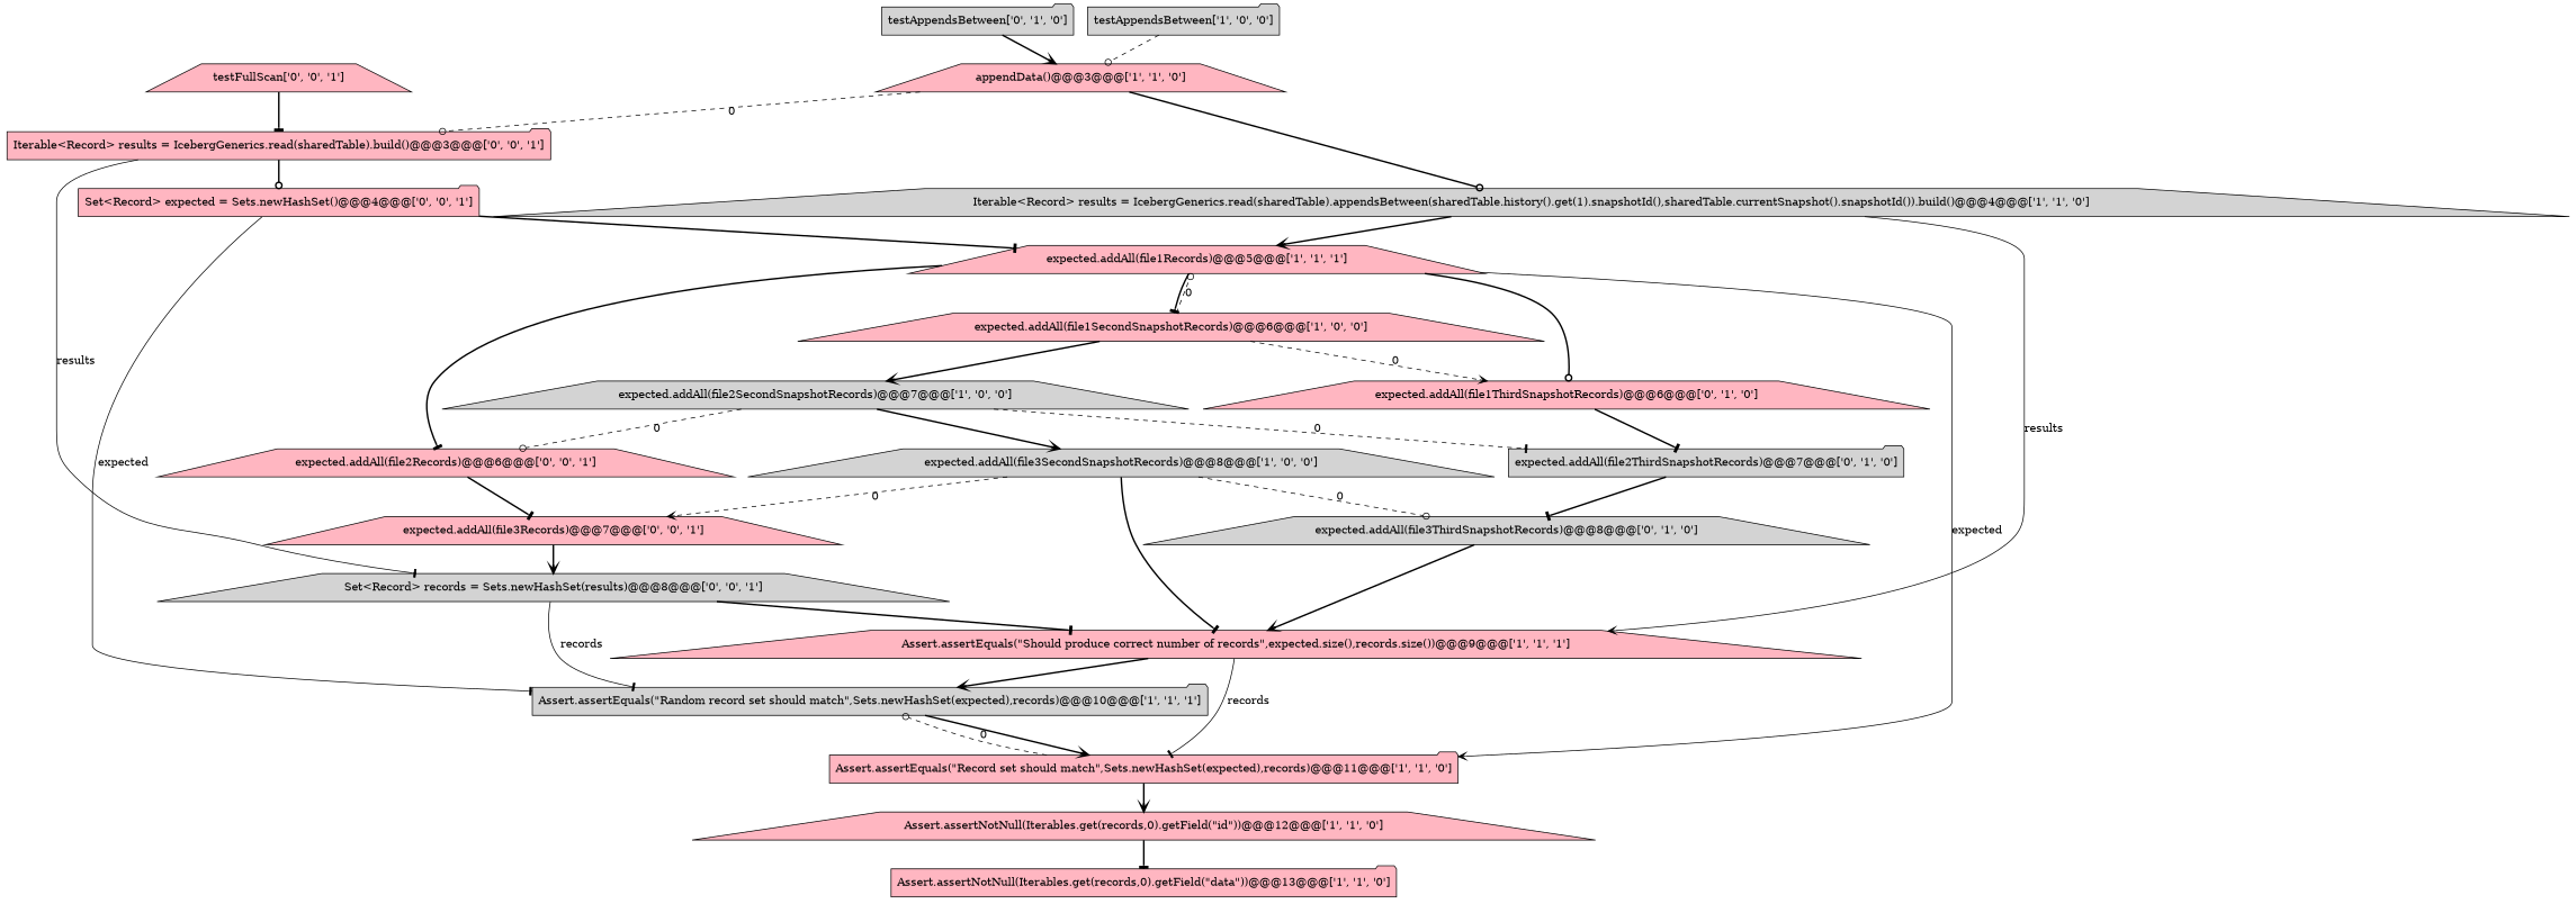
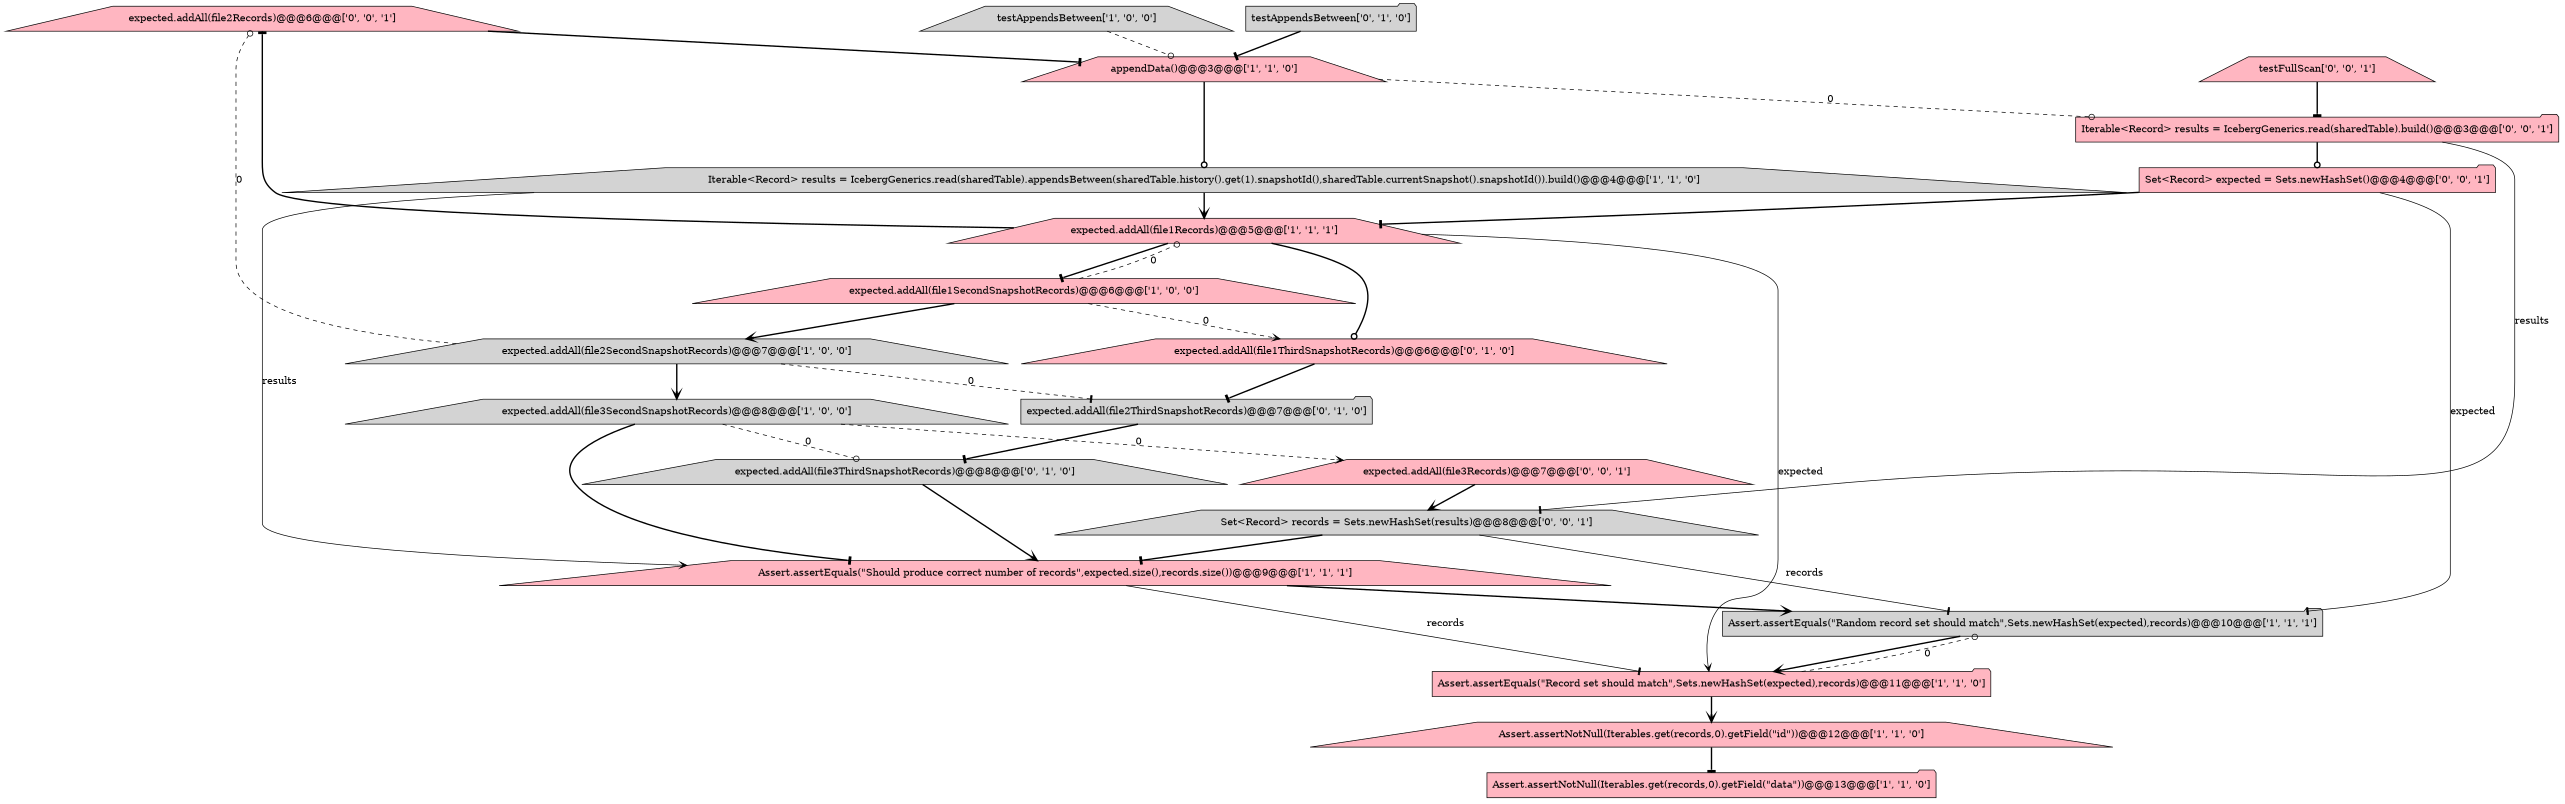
  digraph {
    node [fillcolor=lightpink shape=trapezium style=filled]
    edge [arrowhead=tee style=bold]
    n1 [label="expected.addAll(file2Records)@@@6@@@['0', '0', '1']"]
    n2 [label="expected.addAll(file3Records)@@@7@@@['0', '0', '1']"]
    n3 [fillcolor=lightgrey label="Set<Record> records = Sets.newHashSet(results)@@@8@@@['0', '0', '1']"]
    n4 [fillcolor=lightgrey label="Assert.assertEquals(\"Random record set should match\",Sets.newHashSet(expected),records)@@@10@@@['1', '1', '1']" shape=folder]
    n5 [label="Assert.assertEquals(\"Record set should match\",Sets.newHashSet(expected),records)@@@11@@@['1', '1', '0']" shape=folder]
    n6 [label="Assert.assertNotNull(Iterables.get(records,0).getField(\"id\"))@@@12@@@['1', '1', '0']"]
    n7 [label="testFullScan['0', '0', '1']"]
    n8 [label="Iterable<Record> results = IcebergGenerics.read(sharedTable).build()@@@3@@@['0', '0', '1']" shape=folder]
    n9 [label="Set<Record> expected = Sets.newHashSet()@@@4@@@['0', '0', '1']" shape=folder]
    n10 [label="Assert.assertEquals(\"Should produce correct number of records\",expected.size(),records.size())@@@9@@@['1', '1', '1']"]
    n11 [fillcolor=lightgrey label="testAppendsBetween['0', '1', '0']" shape=folder]
    n12 [label="appendData()@@@3@@@['1', '1', '0']"]
    n13 [fillcolor=lightgrey label="Iterable<Record> results = IcebergGenerics.read(sharedTable).appendsBetween(sharedTable.history().get(1).snapshotId(),sharedTable.currentSnapshot().snapshotId()).build()@@@4@@@['1', '1', '0']"]
    n14 [fillcolor=lightgrey label="expected.addAll(file3ThirdSnapshotRecords)@@@8@@@['0', '1', '0']"]
    n15 [label="expected.addAll(file1Records)@@@5@@@['1', '1', '1']"]
    n16 [label="expected.addAll(file1ThirdSnapshotRecords)@@@6@@@['0', '1', '0']"]
    n17 [label="expected.addAll(file1SecondSnapshotRecords)@@@6@@@['1', '0', '0']"]
    n18 [fillcolor=lightgrey label="expected.addAll(file2SecondSnapshotRecords)@@@7@@@['1', '0', '0']"]
    n19 [fillcolor=lightgrey label="expected.addAll(file2ThirdSnapshotRecords)@@@7@@@['0', '1', '0']" shape=folder]
    n20 [fillcolor=lightgrey label="expected.addAll(file3SecondSnapshotRecords)@@@8@@@['1', '0', '0']"]
-   n21 [fillcolor=lightgrey label="testAppendsBetween['1', '0', '0']" shape=folder]
+   n21 [fillcolor=lightgrey label="testAppendsBetween['1', '0', '0']"]
    n22 [label="Assert.assertNotNull(Iterables.get(records,0).getField(\"data\"))@@@13@@@['1', '1', '0']" shape=folder]
-   n1 -> n2
+   n1 -> n12
    n2 -> n3 [arrowhead=vee]
    n3 -> n4 [label=records style=solid]
    n3 -> n10
    n4 -> n5 [arrowhead=vee]
    n5 -> n4 [arrowhead=odot label=0 style=dashed]
    n5 -> n6 [arrowhead=vee]
    n6 -> n22
    n7 -> n8
    n8 -> n3 [label=results style=solid]
    n8 -> n9 [arrowhead=odot]
    n9 -> n4 [label=expected style=solid]
    n9 -> n15
    n10 -> n4 [arrowhead=vee]
    n10 -> n5 [label=records style=solid]
-   n11 -> n12 [arrowhead=vee]
+   n11 -> n12
    n12 -> n8 [arrowhead=odot label=0 style=dashed]
    n12 -> n13 [arrowhead=odot]
    n13 -> n10 [arrowhead=vee label=results style=solid]
    n13 -> n15 [arrowhead=vee]
    n14 -> n10 [arrowhead=vee]
    n15 -> n1
    n15 -> n5 [arrowhead=vee label=expected style=solid]
    n15 -> n16 [arrowhead=odot]
    n15 -> n17
    n16 -> n19
    n17 -> n15 [arrowhead=odot label=0 style=dashed]
    n17 -> n16 [arrowhead=vee label=0 style=dashed]
    n17 -> n18 [arrowhead=vee]
    n18 -> n1 [arrowhead=odot label=0 style=dashed]
    n18 -> n19 [label=0 style=dashed]
    n18 -> n20 [arrowhead=vee]
    n19 -> n14
    n20 -> n2 [arrowhead=vee label=0 style=dashed]
    n20 -> n10
    n20 -> n14 [arrowhead=odot label=0 style=dashed]
    n21 -> n12 [arrowhead=odot style=dashed]
  }
